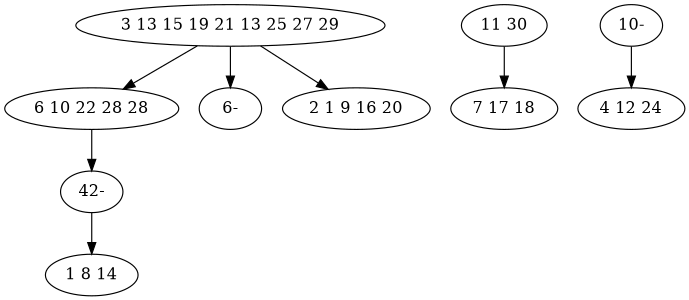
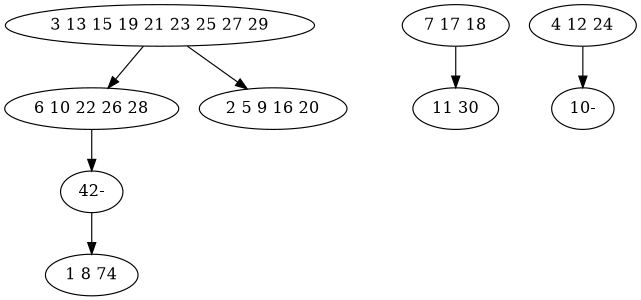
  digraph {
-   n1 [label="6 10 22 28 28"]
+   n1 [label="6 10 22 26 28"]
    n2 [label="42-"]
-   n3 [label="3 13 15 19 21 13 25 27 29"]
-   n4 [label="6-"]
-   n5 [label="2 1 9 16 20"]
-   n6 [label="1 8 14"]
+   n3 [label="3 13 15 19 21 23 25 27 29"]
+   n5 [label="2 5 9 16 20"]
+   n6 [label="1 8 74"]
    n7 [label="7 17 18"]
    n8 [label="11 30"]
    n9 [label="10-"]
    n10 [label="4 12 24"]
    n1 -> n2
    n2 -> n6
    n3 -> n1
-   n3 -> n4
    n3 -> n5
-   n8 -> n7
-   n9 -> n10
+   n7 -> n8
+   n10 -> n9
  }
